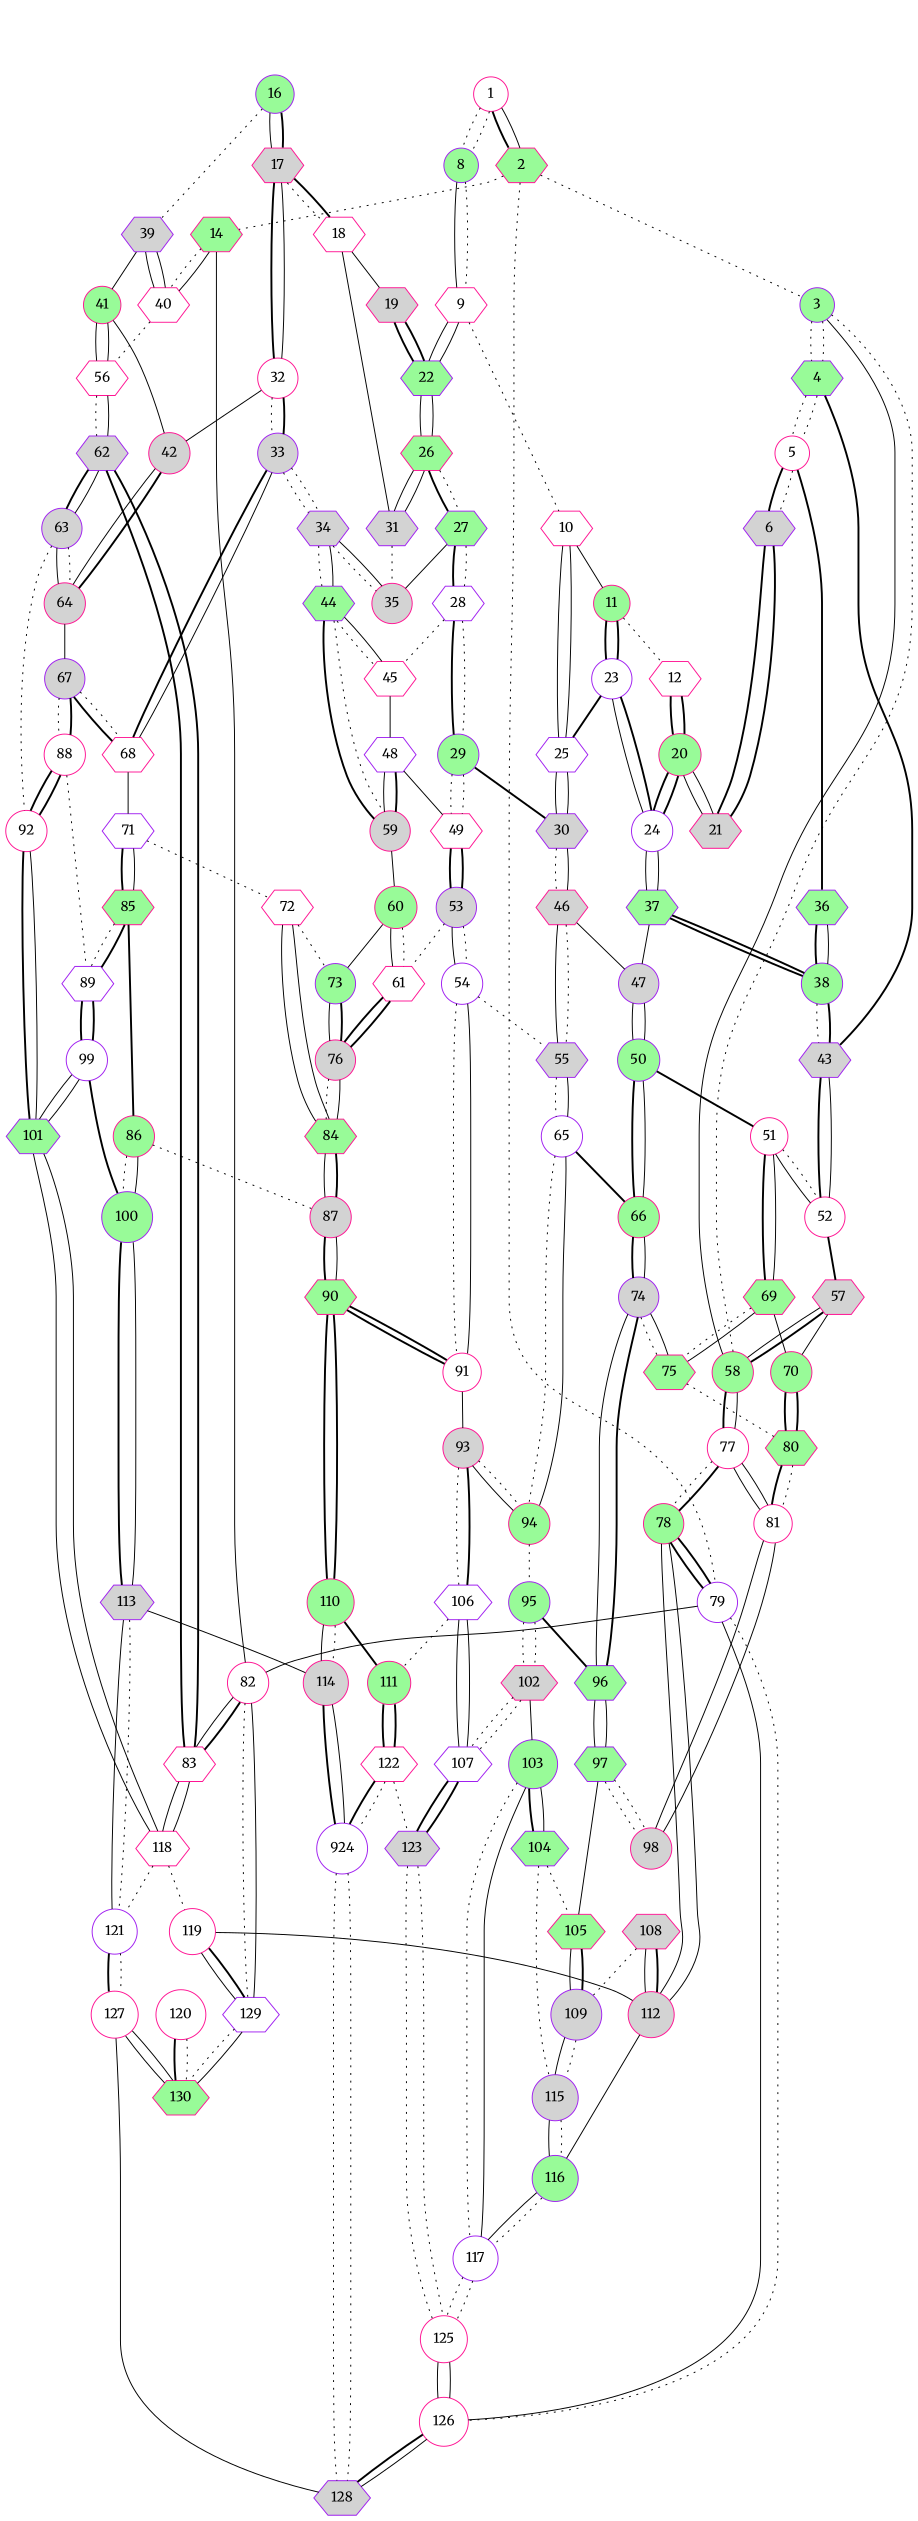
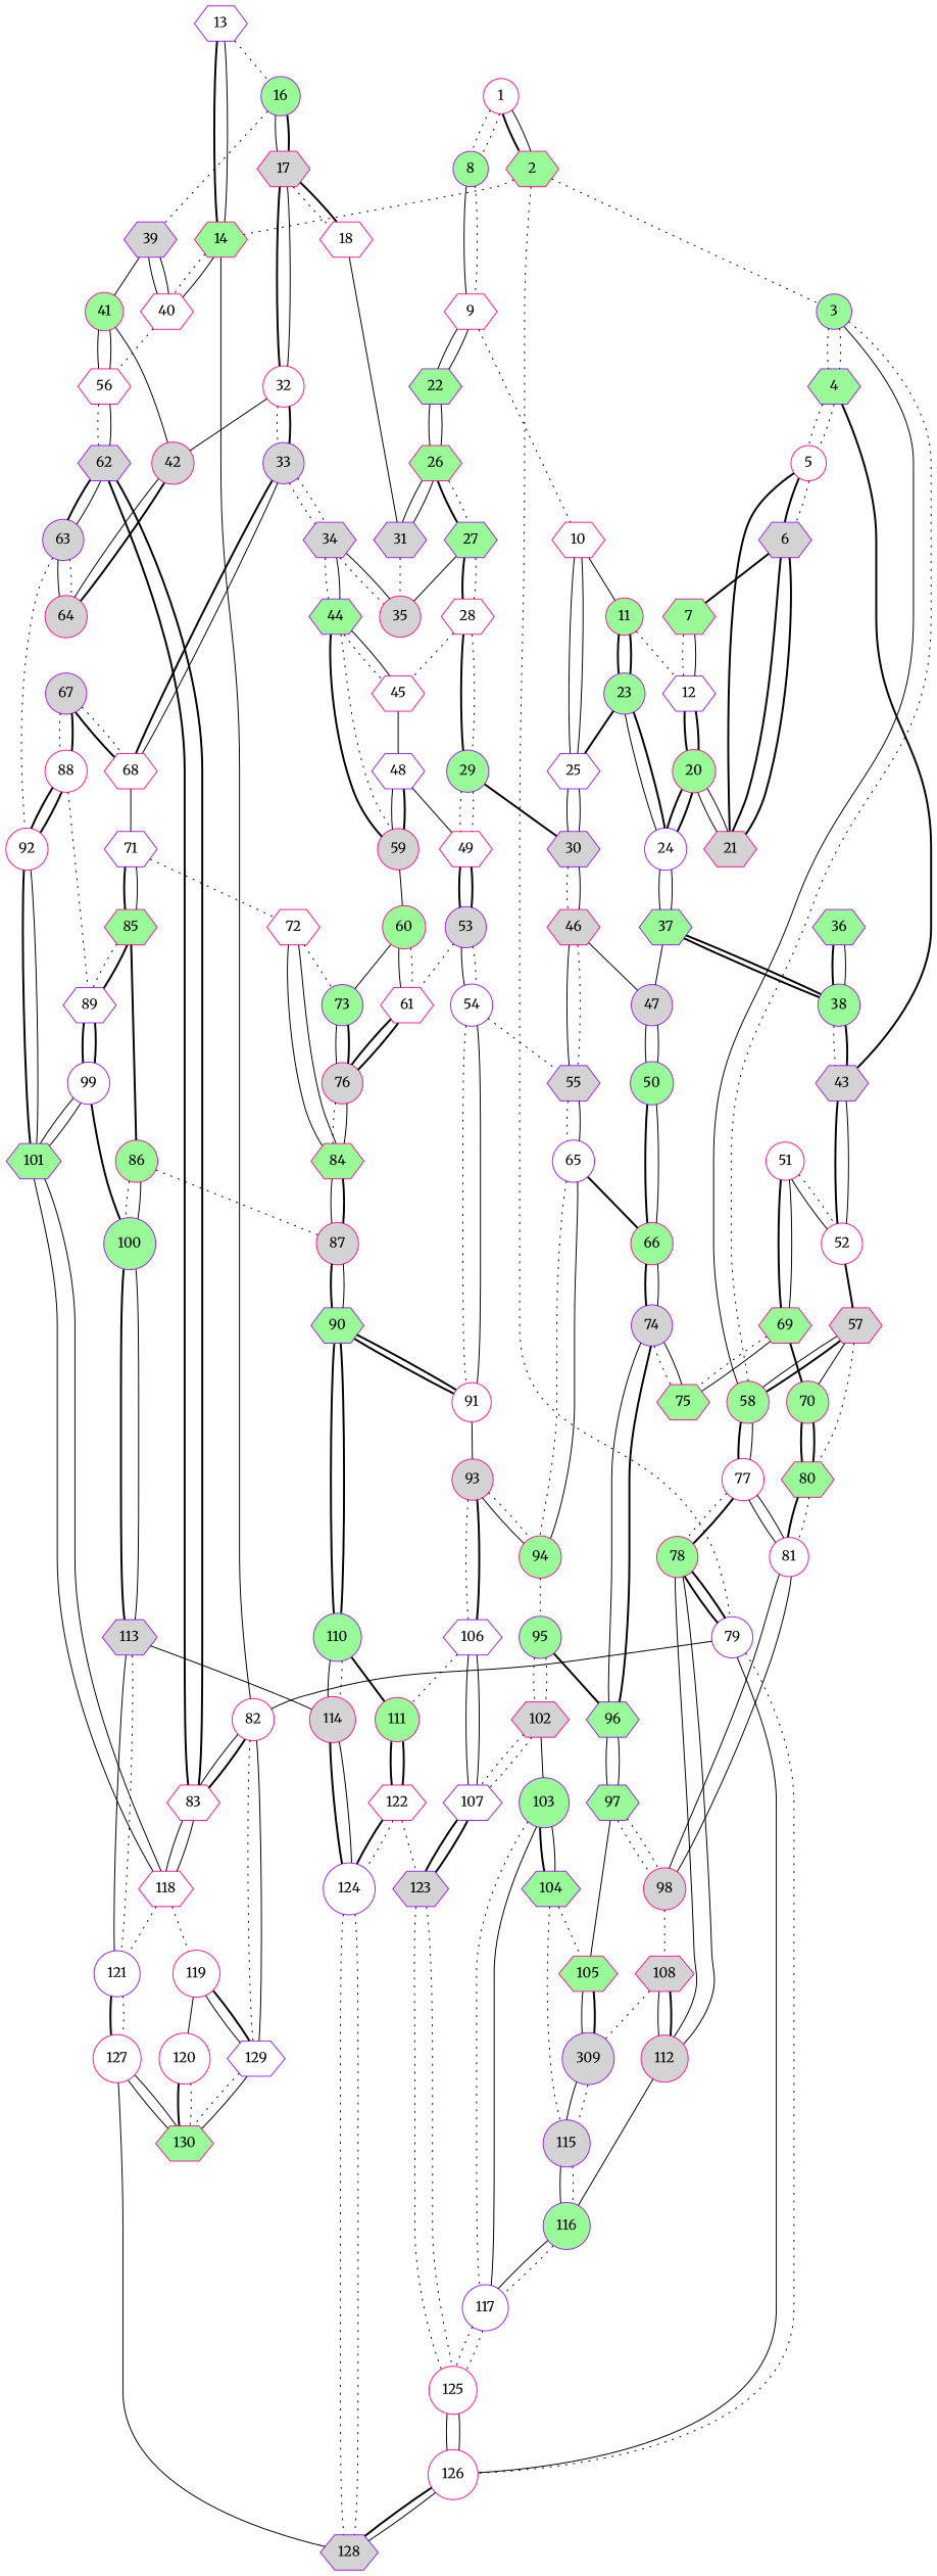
  graph {
    fontname=Merriweather
    node [color=deeppink fillcolor=white fontname=Merriweather shape=circle style=filled]
    edge [fontname=Merriweather style=solid]
    2 [fillcolor=palegreen shape=hexagon]
    1
    8 [color=purple fillcolor=palegreen]
    3 [color=purple fillcolor=palegreen]
    14 [fillcolor=palegreen shape=hexagon]
    79 [color=purple]
    9 [shape=hexagon]
    4 [color=purple fillcolor=palegreen shape=hexagon]
    58 [fillcolor=palegreen]
    40 [shape=hexagon]
    82
    126
    5
    43 [color=purple fillcolor=lightgrey shape=hexagon]
    77
    6 [color=purple fillcolor=lightgrey shape=hexagon]
    36 [color=purple fillcolor=palegreen shape=hexagon]
    52
+   7 [fillcolor=palegreen shape=hexagon]
    21 [fillcolor=lightgrey shape=hexagon]
    38 [color=purple fillcolor=palegreen]
-   12 [shape=hexagon]
+   12 [color=purple shape=hexagon]
    20 [fillcolor=palegreen]
    10 [shape=hexagon]
    22 [color=purple fillcolor=palegreen shape=hexagon]
    11 [fillcolor=palegreen]
    25 [color=purple shape=hexagon]
    26 [fillcolor=palegreen shape=hexagon]
-   23 [color=purple]
+   23 [color=purple fillcolor=palegreen]
    30 [color=purple fillcolor=lightgrey shape=hexagon]
    24 [color=purple]
+   13 [color=purple shape=hexagon]
    16 [color=purple fillcolor=palegreen]
    17 [fillcolor=lightgrey shape=hexagon]
    39 [color=purple fillcolor=lightgrey shape=hexagon]
    56 [shape=hexagon]
    83 [shape=hexagon]
    129 [color=purple shape=hexagon]
-   19 [fillcolor=lightgrey shape=hexagon]
    18 [shape=hexagon]
    32
    41 [fillcolor=palegreen]
    31 [color=purple fillcolor=lightgrey shape=hexagon]
    33 [color=purple fillcolor=lightgrey]
    42 [fillcolor=lightgrey]
    35 [fillcolor=lightgrey]
    37 [color=purple fillcolor=palegreen shape=hexagon]
    27 [color=purple fillcolor=palegreen shape=hexagon]
    47 [color=purple fillcolor=lightgrey]
    46 [fillcolor=lightgrey shape=hexagon]
-   28 [color=purple shape=hexagon]
+   28 [shape=hexagon]
    29 [color=purple fillcolor=palegreen]
    45 [shape=hexagon]
    49 [shape=hexagon]
    48 [color=purple shape=hexagon]
    53 [color=purple fillcolor=lightgrey]
    55 [color=purple fillcolor=lightgrey shape=hexagon]
    34 [color=purple fillcolor=lightgrey shape=hexagon]
    68 [shape=hexagon]
    64 [fillcolor=lightgrey]
    44 [color=purple fillcolor=palegreen shape=hexagon]
    71 [color=purple shape=hexagon]
    59 [fillcolor=lightgrey]
    50 [color=purple fillcolor=palegreen]
    62 [color=purple fillcolor=lightgrey shape=hexagon]
    67 [color=purple fillcolor=lightgrey]
    57 [fillcolor=lightgrey shape=hexagon]
    60 [fillcolor=palegreen]
    65 [color=purple]
    51
    66 [fillcolor=palegreen]
    54 [color=purple]
    61 [shape=hexagon]
    69 [fillcolor=palegreen shape=hexagon]
    74 [color=purple fillcolor=lightgrey]
    70 [fillcolor=palegreen]
    75 [fillcolor=palegreen shape=hexagon]
    91
    76 [fillcolor=lightgrey]
    93 [fillcolor=lightgrey]
    94 [fillcolor=palegreen]
    63 [color=purple fillcolor=lightgrey]
    80 [fillcolor=palegreen shape=hexagon]
    78 [fillcolor=palegreen]
    81
    73 [color=purple fillcolor=palegreen]
    84 [fillcolor=palegreen shape=hexagon]
    92
    118 [shape=hexagon]
    101 [color=purple fillcolor=palegreen shape=hexagon]
    88
    95 [color=purple fillcolor=palegreen]
    96 [color=purple fillcolor=palegreen shape=hexagon]
    89 [color=purple shape=hexagon]
    72 [shape=hexagon]
    85 [fillcolor=palegreen shape=hexagon]
    86 [fillcolor=palegreen]
    87 [fillcolor=lightgrey]
    97 [color=purple fillcolor=palegreen shape=hexagon]
    112 [fillcolor=lightgrey]
    98 [fillcolor=lightgrey]
    116 [color=purple fillcolor=palegreen]
    128 [color=purple fillcolor=lightgrey shape=hexagon]
    108 [fillcolor=lightgrey shape=hexagon]
    130 [fillcolor=palegreen shape=hexagon]
    121 [color=purple]
    119
-   90 [fillcolor=palegreen shape=hexagon]
+   90 [color=purple fillcolor=palegreen shape=hexagon]
    100 [color=purple fillcolor=palegreen]
    99 [color=purple]
    113 [color=purple fillcolor=lightgrey shape=hexagon]
-   110 [fillcolor=palegreen]
+   110 [color=purple fillcolor=palegreen]
    111 [fillcolor=palegreen]
    114 [fillcolor=lightgrey]
    106 [color=purple shape=hexagon]
    107 [color=purple shape=hexagon]
    102 [fillcolor=lightgrey shape=hexagon]
    103 [color=purple fillcolor=palegreen]
    105 [fillcolor=palegreen shape=hexagon]
-   109 [color=purple fillcolor=lightgrey]
+   109 [color=purple fillcolor=lightgrey label=309]
    104 [color=purple fillcolor=palegreen shape=hexagon]
    117 [color=purple]
    123 [color=purple fillcolor=lightgrey shape=hexagon]
    115 [color=purple fillcolor=lightgrey]
    125
    122 [shape=hexagon]
-   124 [color=purple label=924]
+   124 [color=purple]
    127
    120
    2 -- 3 [style=dotted]
    2 -- 14 [style=dotted]
    2 -- 79 [style=dotted]
    1 -- 2 [style=bold]
    1 -- 2
    1 -- 8 [style=dotted]
    1 -- 8 [style=dotted]
    8 -- 9
    8 -- 9 [style=dotted]
    3 -- 4 [style=dotted]
    3 -- 4 [style=dotted]
    3 -- 58
    3 -- 58 [style=dotted]
    14 -- 40 [style=dotted]
    14 -- 40
    14 -- 82
    79 -- 82
    79 -- 126
    79 -- 126 [style=dotted]
    9 -- 10 [style=dotted]
    9 -- 22
    9 -- 22
    4 -- 5 [style=dotted]
    4 -- 5 [style=dotted]
    4 -- 43 [style=bold]
    58 -- 77 [style=bold]
    58 -- 77
    40 -- 56 [style=dotted]
    82 -- 83
    82 -- 83 [style=bold]
    82 -- 129 [style=dotted]
    82 -- 129
    126 -- 128 [style=bold]
    126 -- 128
    5 -- 6 [style=bold]
    5 -- 6 [style=dotted]
-   5 -- 36 [style=bold]
+   5 -- 21 [style=bold]
    43 -- 52 [style=bold]
    43 -- 52
    77 -- 78 [style=dotted]
    77 -- 78 [style=bold]
    77 -- 81
    77 -- 81
+   6 -- 7 [style=bold]
    6 -- 21 [style=bold]
    6 -- 21 [style=bold]
    36 -- 38 [style=bold]
    36 -- 38
    52 -- 57 [style=bold]
+   7 -- 12 [style=dotted]
+   7 -- 12
    38 -- 43 [style=dotted]
    38 -- 43 [style=bold]
    12 -- 20 [style=bold]
    12 -- 20 [style=bold]
    20 -- 21
    20 -- 21
    20 -- 24 [style=bold]
    20 -- 24 [style=bold]
    10 -- 11
    10 -- 25
    10 -- 25
    22 -- 26
    22 -- 26
    11 -- 12 [style=dotted]
    11 -- 23 [style=bold]
    11 -- 23 [style=bold]
    25 -- 30
    25 -- 30
    26 -- 31
    26 -- 31
    26 -- 27 [style=bold]
    26 -- 27 [style=dotted]
    23 -- 25 [style=bold]
    23 -- 24
    23 -- 24 [style=bold]
    30 -- 46 [style=dotted]
    30 -- 46
    24 -- 37
    24 -- 37
+   13 -- 14 [style=bold]
+   13 -- 14
+   13 -- 16 [style=dotted]
    16 -- 17
    16 -- 17 [style=bold]
    16 -- 39 [style=dotted]
    17 -- 18 [style=dotted]
    17 -- 18 [style=bold]
    17 -- 32 [style=bold]
    17 -- 32
    39 -- 40
    39 -- 40
    39 -- 41
    56 -- 62 [style=dotted]
    56 -- 62
    83 -- 118
    83 -- 118
    129 -- 130 [style=dotted]
    129 -- 130
-   19 -- 22 [style=bold]
-   19 -- 22 [style=bold]
-   18 -- 19
    18 -- 31
    32 -- 33 [style=dotted]
    32 -- 33 [style=bold]
    32 -- 42
    41 -- 56
    41 -- 56
    41 -- 42
    31 -- 35 [style=dotted]
    33 -- 34 [style=dotted]
    33 -- 34 [style=dotted]
    33 -- 68 [style=bold]
    33 -- 68
    42 -- 64
    42 -- 64 [style=bold]
    37 -- 38 [style=bold]
    37 -- 38 [style=bold]
    37 -- 47
    27 -- 35
    27 -- 28 [style=bold]
    27 -- 28 [style=dotted]
    47 -- 50
    47 -- 50
    46 -- 47
    46 -- 55
    46 -- 55 [style=dotted]
    28 -- 29 [style=bold]
    28 -- 29 [style=dotted]
    28 -- 45 [style=dotted]
    29 -- 30 [style=bold]
    29 -- 49 [style=dotted]
    29 -- 49 [style=dotted]
    45 -- 48
    49 -- 53 [style=bold]
    49 -- 53 [style=bold]
    48 -- 49
    48 -- 59
    48 -- 59 [style=bold]
    53 -- 54
    53 -- 54 [style=dotted]
    53 -- 61 [style=dotted]
    55 -- 65 [style=dotted]
    55 -- 65
    34 -- 35 [style=dotted]
    34 -- 35
    34 -- 44 [style=dotted]
    34 -- 44
    68 -- 71
-   64 -- 67
    44 -- 45 [style=dotted]
    44 -- 45
    44 -- 59 [style=bold]
    44 -- 59 [style=dotted]
    71 -- 72 [style=dotted]
    71 -- 85 [style=bold]
    71 -- 85
    59 -- 60
-   50 -- 51 [style=bold]
    50 -- 66 [style=bold]
    50 -- 66
    62 -- 83 [style=bold]
    62 -- 83 [style=bold]
    62 -- 63 [style=bold]
    62 -- 63
    67 -- 68 [style=bold]
    67 -- 68 [style=dotted]
    67 -- 88 [style=dotted]
    67 -- 88 [style=bold]
    57 -- 58
    57 -- 58 [style=bold]
    57 -- 70
    60 -- 61
    60 -- 61 [style=dotted]
    60 -- 73
    65 -- 66 [style=bold]
    65 -- 94 [style=dotted]
    65 -- 94
    51 -- 52
    51 -- 52 [style=dotted]
    51 -- 69 [style=bold]
    51 -- 69
    66 -- 74 [style=bold]
    66 -- 74
    54 -- 55 [style=dotted]
    54 -- 91 [style=dotted]
    54 -- 91
    61 -- 76 [style=bold]
    61 -- 76 [style=bold]
-   69 -- 70
+   69 -- 70 [style=bold]
    69 -- 75 [style=dotted]
    69 -- 75
    74 -- 75 [style=dotted]
    74 -- 75
    74 -- 96
    74 -- 96 [style=bold]
    70 -- 80 [style=bold]
    70 -- 80 [style=bold]
-   75 -- 80 [style=dotted]
+   57 -- 80 [style=dotted]
    91 -- 93
    76 -- 84 [style=dotted]
    76 -- 84
    93 -- 94
    93 -- 94 [style=dotted]
    93 -- 106 [style=dotted]
    93 -- 106 [style=bold]
    94 -- 95 [style=dotted]
    63 -- 64
    63 -- 64 [style=dotted]
    63 -- 92 [style=dotted]
    80 -- 81 [style=bold]
    80 -- 81 [style=dotted]
    78 -- 79 [style=bold]
    78 -- 79 [style=bold]
    78 -- 112
    78 -- 112
    81 -- 98
    81 -- 98
    73 -- 76
    73 -- 76 [style=bold]
    84 -- 87
    84 -- 87 [style=bold]
    92 -- 101 [style=bold]
    92 -- 101
    118 -- 121 [style=dotted]
    118 -- 119 [style=dotted]
    101 -- 118
    101 -- 118
    88 -- 92 [style=bold]
    88 -- 92 [style=bold]
    88 -- 89 [style=dotted]
    95 -- 96 [style=bold]
    95 -- 102 [style=dotted]
    95 -- 102 [style=dotted]
    96 -- 97
    96 -- 97
    89 -- 99 [style=bold]
    89 -- 99 [style=bold]
    72 -- 73 [style=dotted]
    72 -- 84
    72 -- 84
    85 -- 89 [style=dotted]
    85 -- 89 [style=bold]
    85 -- 86 [style=bold]
    86 -- 87 [style=dotted]
    86 -- 100 [style=dotted]
    86 -- 100
    87 -- 90 [style=bold]
    87 -- 90
    97 -- 98 [style=dotted]
    97 -- 98 [style=dotted]
    97 -- 105
    112 -- 116
+   98 -- 108 [style=dotted]
    116 -- 117
    116 -- 117 [style=dotted]
    108 -- 112
    108 -- 112 [style=bold]
    108 -- 109 [style=dotted]
    121 -- 127 [style=bold]
    121 -- 127 [style=dotted]
    119 -- 129
    119 -- 129 [style=bold]
-   119 -- 112
+   119 -- 120
    90 -- 91 [style=bold]
    90 -- 91 [style=bold]
    90 -- 110 [style=bold]
    90 -- 110 [style=bold]
    100 -- 113 [style=bold]
    100 -- 113
    99 -- 101
    99 -- 101
    99 -- 100 [style=bold]
    113 -- 121
    113 -- 121 [style=dotted]
    113 -- 114
    110 -- 111 [style=bold]
    110 -- 114
    110 -- 114 [style=dotted]
    111 -- 122 [style=bold]
    111 -- 122 [style=bold]
    114 -- 124 [style=bold]
    114 -- 124
    106 -- 111 [style=dotted]
    106 -- 107
    106 -- 107
    107 -- 123 [style=bold]
    107 -- 123 [style=bold]
    102 -- 107 [style=dotted]
    102 -- 107 [style=dotted]
    102 -- 103
    103 -- 104 [style=bold]
    103 -- 104
    103 -- 117 [style=dotted]
    103 -- 117
    105 -- 109
    105 -- 109 [style=bold]
    109 -- 115
    109 -- 115 [style=dotted]
    104 -- 105 [style=dotted]
    104 -- 115 [style=dotted]
    117 -- 125 [style=dotted]
    117 -- 125 [style=dotted]
    123 -- 125 [style=dotted]
    123 -- 125 [style=dotted]
    115 -- 116
    115 -- 116 [style=dotted]
    125 -- 126
    125 -- 126
    122 -- 123 [style=dotted]
    122 -- 124 [style=bold]
    122 -- 124 [style=dotted]
    124 -- 128 [style=dotted]
    124 -- 128 [style=dotted]
    127 -- 128
    127 -- 130
    127 -- 130
    120 -- 130 [style=bold]
    120 -- 130 [style=dotted]
  }
